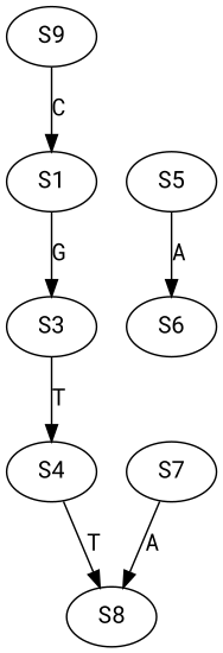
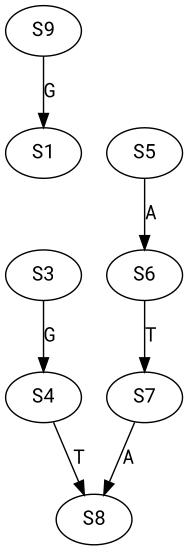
  strict digraph {
    fontname="Roboto Mono"
    node [fontname="Roboto Mono"]
    edge [fontname="Roboto Mono"]
    n1 [label=S9]
    S1
    S3
    S4
    S8
    S5
    S6
    S7
-   n1 -> S1 [label=C]
-   S1 -> S3 [label=G]
-   S3 -> S4 [label=T]
+   n1 -> S1 [label=G]
+   S3 -> S4 [label=G]
    S4 -> S8 [label=T]
    S5 -> S6 [label=A]
+   S6 -> S7 [label=T]
    S7 -> S8 [label=A]
  }
